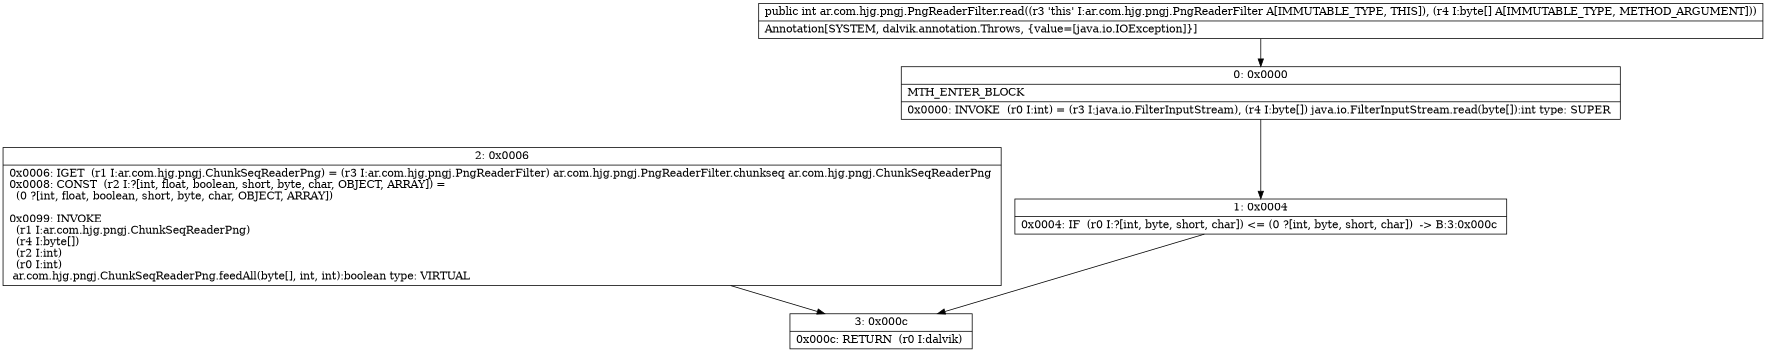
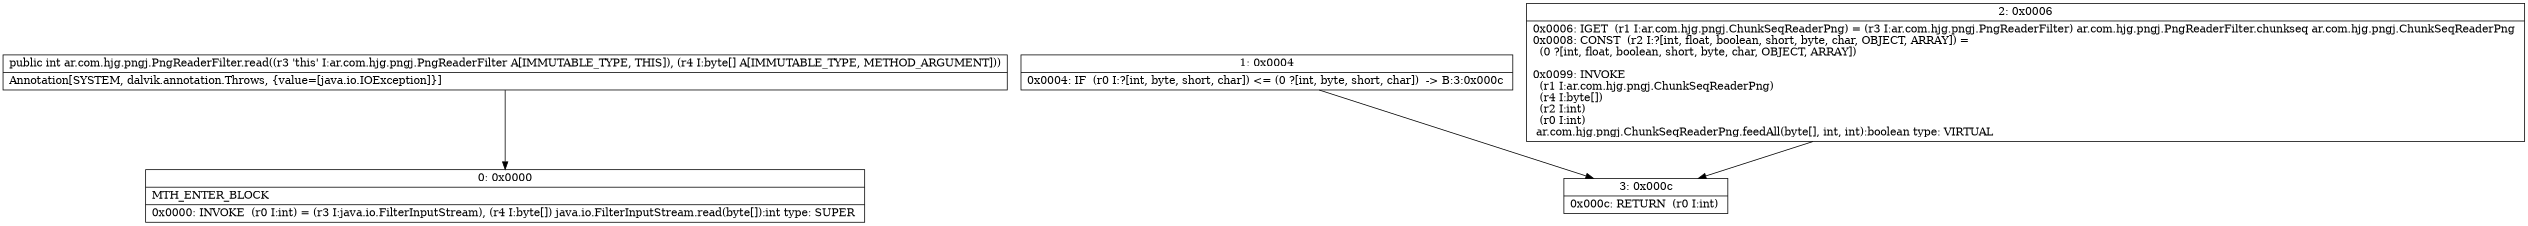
  digraph {
    node [shape=record]
    n1 [label="{0\:\ 0x0000|MTH_ENTER_BLOCK\l|0x0000: INVOKE  (r0 I:int) = (r3 I:java.io.FilterInputStream), (r4 I:byte[]) java.io.FilterInputStream.read(byte[]):int type: SUPER \l}"]
    n2 [label="{1\:\ 0x0004|0x0004: IF  (r0 I:?[int, byte, short, char]) \<= (0 ?[int, byte, short, char])  \-\> B:3:0x000c \l}"]
-   n3 [label="{3\:\ 0x000c|0x000c: RETURN  (r0 I:dalvik) \l}"]
+   n3 [label="{3\:\ 0x000c|0x000c: RETURN  (r0 I:int) \l}"]
    n4 [label="{2\:\ 0x0006|0x0006: IGET  (r1 I:ar.com.hjg.pngj.ChunkSeqReaderPng) = (r3 I:ar.com.hjg.pngj.PngReaderFilter) ar.com.hjg.pngj.PngReaderFilter.chunkseq ar.com.hjg.pngj.ChunkSeqReaderPng \l0x0008: CONST  (r2 I:?[int, float, boolean, short, byte, char, OBJECT, ARRAY]) = \l  (0 ?[int, float, boolean, short, byte, char, OBJECT, ARRAY])\l \l0x0099: INVOKE  \l  (r1 I:ar.com.hjg.pngj.ChunkSeqReaderPng)\l  (r4 I:byte[])\l  (r2 I:int)\l  (r0 I:int)\l ar.com.hjg.pngj.ChunkSeqReaderPng.feedAll(byte[], int, int):boolean type: VIRTUAL \l}"]
    n5 [label="{public int ar.com.hjg.pngj.PngReaderFilter.read((r3 'this' I:ar.com.hjg.pngj.PngReaderFilter A[IMMUTABLE_TYPE, THIS]), (r4 I:byte[] A[IMMUTABLE_TYPE, METHOD_ARGUMENT]))  | Annotation[SYSTEM, dalvik.annotation.Throws, \{value=[java.io.IOException]\}]\l}"]
-   n1 -> n2
    n2 -> n3
    n4 -> n3
    n5 -> n1
  }
